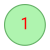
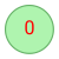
  digraph {
    rankdir=LR
    fontname=Roboto
-   n1 [color="#66B268" fillcolor="#AFF4AF" fontcolor=red fontname=Roboto label=1 shape=circle style=filled]
+   n1 [color="#66B268" fillcolor="#AFF4AF" fontcolor=red fontname=Roboto label=0 shape=circle style=filled]
  }
